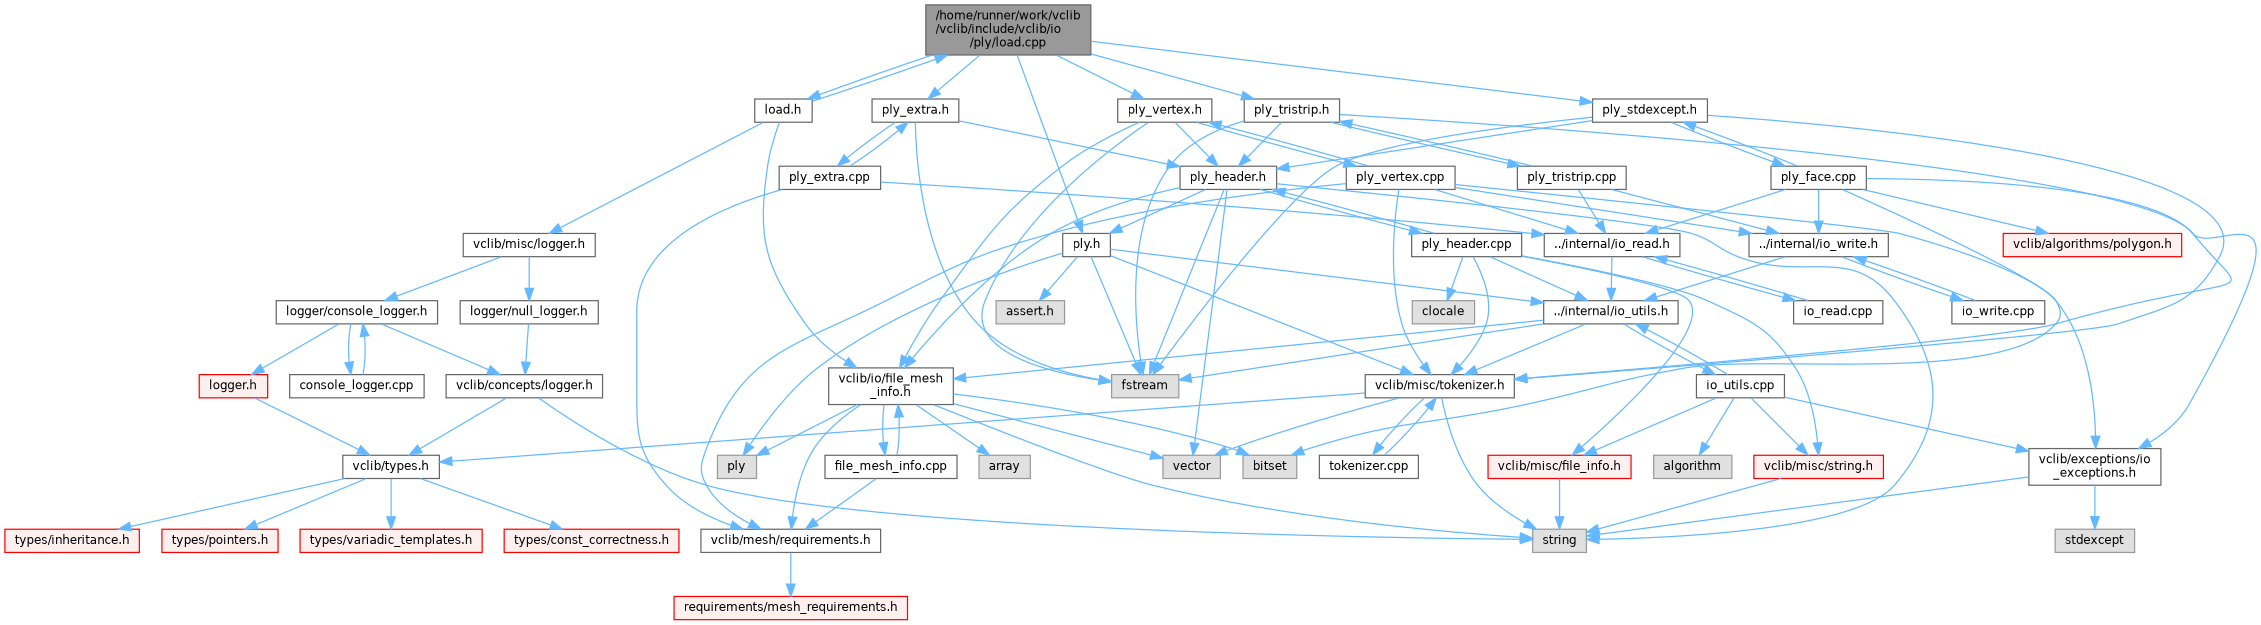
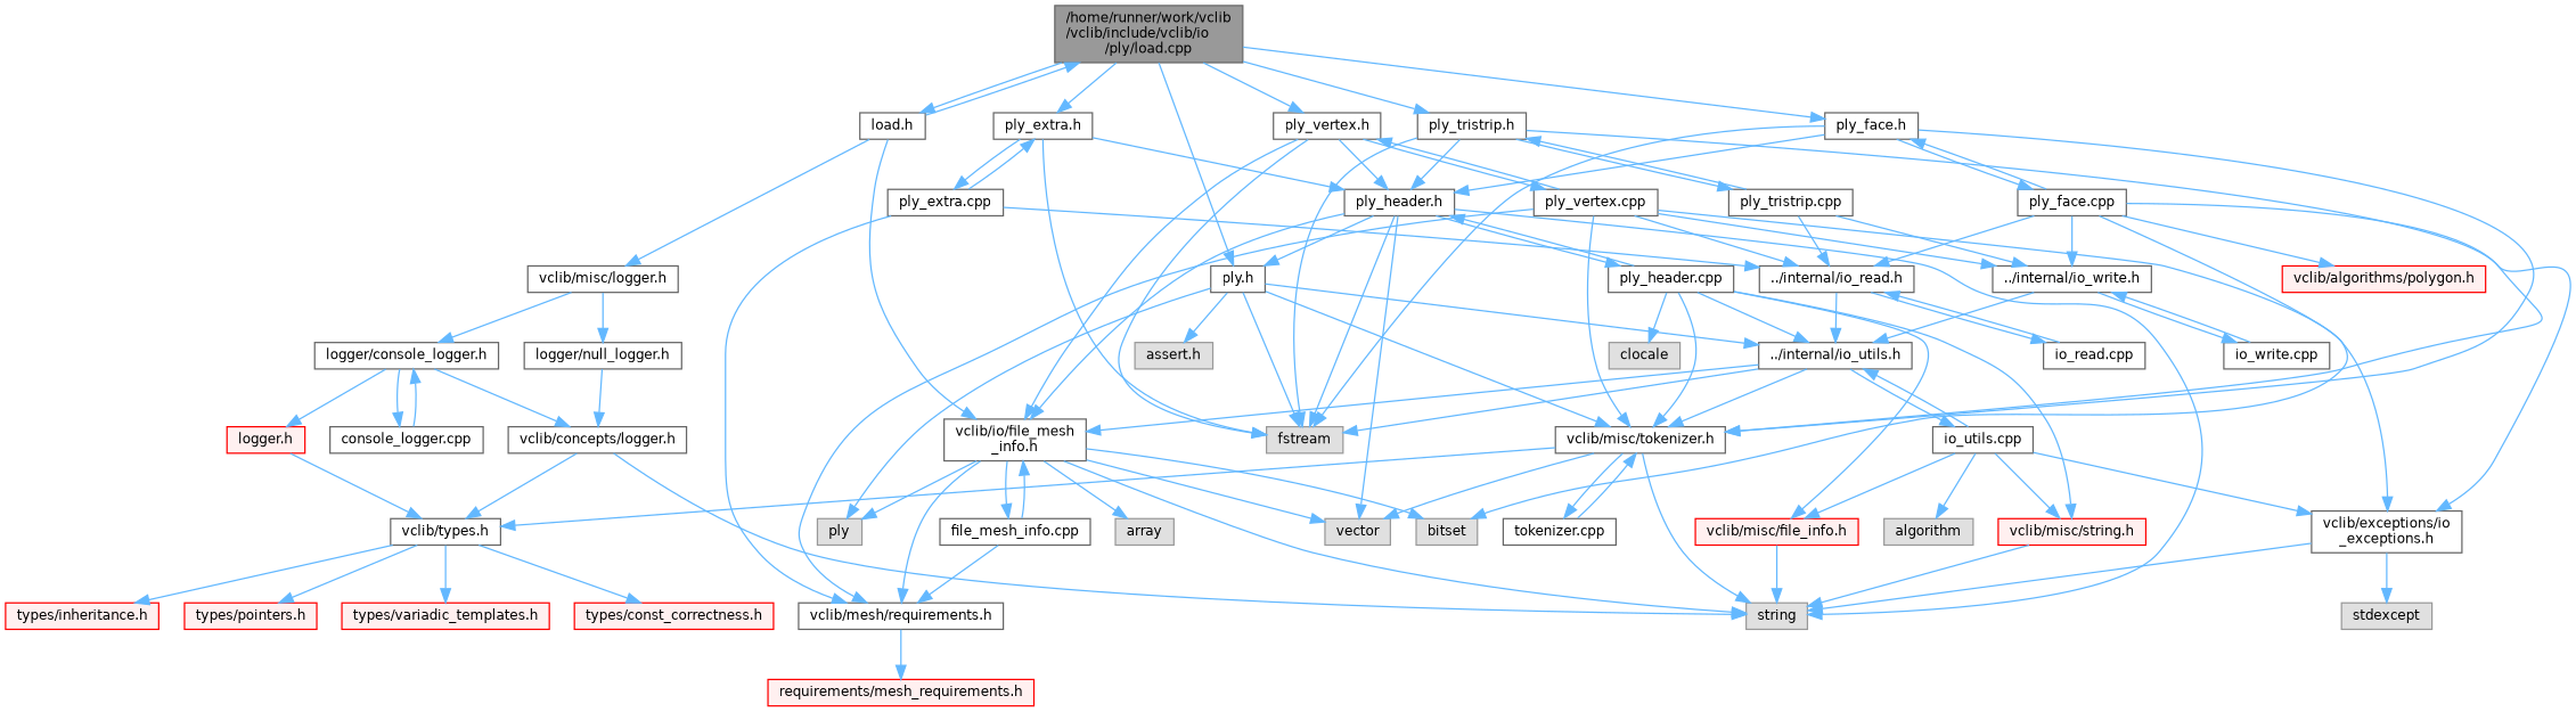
  digraph {
    node [color=grey40 fillcolor=white fontname=Helvetica fontsize=10 shape=box style=filled]
    edge [color=steelblue1 fontname=Helvetica fontsize=10 labelfontname=Helvetica labelfontsize=10 style=solid]
    n1 [color=gray40 fillcolor=grey60 fontcolor=black height=0.2 label="/home/runner/work/vclib\l/vclib/include/vclib/io\l/ply/load.cpp" width=0.4]
    n2 [height=0.2 label="load.h" width=0.4]
    n3 [height=0.2 label="ply.h" width=0.4]
    n4 [height=0.2 label="ply_vertex.h" width=0.4]
-   n5 [height=0.2 label="ply_stdexcept.h" width=0.4]
+   n5 [height=0.2 label="ply_face.h" width=0.4]
    n6 [height=0.2 label="ply_tristrip.h" width=0.4]
    n7 [height=0.2 label="ply_extra.h" width=0.4]
    n8 [height=0.2 label="vclib/io/file_mesh\l_info.h" width=0.4]
    n9 [height=0.2 label="vclib/misc/logger.h" width=0.4]
    n10 [color=grey60 fillcolor="#E0E0E0" height=0.2 label=ply width=0.4]
    n11 [color=grey60 fillcolor="#E0E0E0" height=0.2 label="assert.h" width=0.4]
    n12 [color=grey60 fillcolor="#E0E0E0" height=0.2 label=fstream width=0.4]
    n13 [height=0.2 label="vclib/misc/tokenizer.h" width=0.4]
    n14 [height=0.2 label="../internal/io_utils.h" width=0.4]
    n15 [height=0.2 label="ply_header.h" width=0.4]
    n16 [height=0.2 label="ply_vertex.cpp" width=0.4]
    n17 [height=0.2 label="ply_face.cpp" width=0.4]
    n18 [height=0.2 label="ply_tristrip.cpp" width=0.4]
    n19 [height=0.2 label="ply_extra.cpp" width=0.4]
    n20 [color=grey60 fillcolor="#E0E0E0" height=0.2 label=array width=0.4]
    n21 [color=grey60 fillcolor="#E0E0E0" height=0.2 label=string width=0.4]
    n22 [color=grey60 fillcolor="#E0E0E0" height=0.2 label=vector width=0.4]
    n23 [color=grey60 fillcolor="#E0E0E0" height=0.2 label=bitset width=0.4]
    n24 [height=0.2 label="vclib/mesh/requirements.h" width=0.4]
    n25 [height=0.2 label="file_mesh_info.cpp" width=0.4]
    n26 [height=0.2 label="logger/console_logger.h" width=0.4]
    n27 [height=0.2 label="logger/null_logger.h" width=0.4]
    n28 [color=red fillcolor="#FFF0F0" height=0.2 label="requirements/mesh_requirements.h" width=0.4]
    n29 [color=red fillcolor="#FFF0F0" height=0.2 label="logger.h" width=0.4]
    n30 [height=0.2 label="vclib/concepts/logger.h" width=0.4]
    n31 [height=0.2 label="console_logger.cpp" width=0.4]
    n32 [height=0.2 label="vclib/types.h" width=0.4]
    n33 [color=red fillcolor="#FFF0F0" height=0.2 label="types/const_correctness.h" width=0.4]
    n34 [color=red fillcolor="#FFF0F0" height=0.2 label="types/inheritance.h" width=0.4]
    n35 [color=red fillcolor="#FFF0F0" height=0.2 label="types/pointers.h" width=0.4]
    n36 [color=red fillcolor="#FFF0F0" height=0.2 label="types/variadic_templates.h" width=0.4]
    n37 [height=0.2 label="tokenizer.cpp" width=0.4]
    n38 [height=0.2 label="io_utils.cpp" width=0.4]
    n39 [color=grey60 fillcolor="#E0E0E0" height=0.2 label=algorithm width=0.4]
    n40 [height=0.2 label="vclib/exceptions/io\l_exceptions.h" width=0.4]
    n41 [color=red fillcolor="#FFF0F0" height=0.2 label="vclib/misc/file_info.h" width=0.4]
    n42 [color=red fillcolor="#FFF0F0" height=0.2 label="vclib/misc/string.h" width=0.4]
    n43 [color=grey60 fillcolor="#E0E0E0" height=0.2 label=stdexcept width=0.4]
    n44 [height=0.2 label="ply_header.cpp" width=0.4]
    n45 [height=0.2 label="../internal/io_read.h" width=0.4]
    n46 [height=0.2 label="../internal/io_write.h" width=0.4]
    n47 [color=grey60 fillcolor="#E0E0E0" height=0.2 label=clocale width=0.4]
    n48 [height=0.2 label="io_read.cpp" width=0.4]
    n49 [height=0.2 label="io_write.cpp" width=0.4]
    n50 [color=red fillcolor="#FFF0F0" height=0.2 label="vclib/algorithms/polygon.h" width=0.4]
    n1 -> n2
    n1 -> n3
    n1 -> n4
    n1 -> n5
    n1 -> n6
    n1 -> n7
    n2 -> n1
    n2 -> n8
    n2 -> n9
    n3 -> n10
    n3 -> n11
    n3 -> n12
    n3 -> n13
    n3 -> n14
    n4 -> n8
    n4 -> n12
    n4 -> n15
    n4 -> n16
    n5 -> n12
    n5 -> n13
    n5 -> n15
    n5 -> n17
    n6 -> n12
    n6 -> n13
    n6 -> n15
    n6 -> n18
    n7 -> n12
    n7 -> n15
    n7 -> n19
    n8 -> n10
    n8 -> n20
    n8 -> n21
    n8 -> n22
    n8 -> n23
    n8 -> n24
    n8 -> n25
    n9 -> n26
    n9 -> n27
    n13 -> n21
    n13 -> n22
    n13 -> n32
    n13 -> n37
    n14 -> n8
    n14 -> n12
    n14 -> n13
    n14 -> n38
    n15 -> n3
    n15 -> n8
    n15 -> n12
    n15 -> n21
    n15 -> n22
    n15 -> n44
    n16 -> n4
    n16 -> n13
    n16 -> n24
    n16 -> n40
    n16 -> n45
    n16 -> n46
    n17 -> n5
    n17 -> n23
    n17 -> n40
    n17 -> n45
    n17 -> n46
    n17 -> n50
    n18 -> n6
    n18 -> n45
    n18 -> n46
    n19 -> n7
    n19 -> n24
    n19 -> n45
    n24 -> n28
    n25 -> n8
    n25 -> n24
    n26 -> n29
    n26 -> n30
    n26 -> n31
    n27 -> n30
    n29 -> n32
    n30 -> n21
    n30 -> n32
    n31 -> n26
    n32 -> n33
    n32 -> n34
    n32 -> n35
    n32 -> n36
    n37 -> n13
    n38 -> n14
    n38 -> n39
    n38 -> n40
    n38 -> n41
    n38 -> n42
    n40 -> n21
    n40 -> n43
    n41 -> n21
    n42 -> n21
    n44 -> n13
    n44 -> n14
    n44 -> n15
    n44 -> n41
    n44 -> n42
    n44 -> n47
    n45 -> n14
    n45 -> n48
    n46 -> n14
    n46 -> n49
    n48 -> n45
    n49 -> n46
  }
